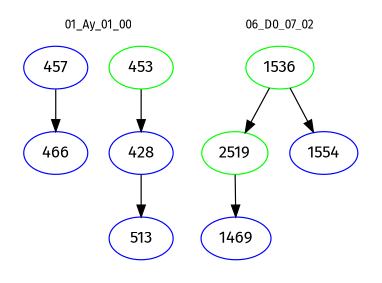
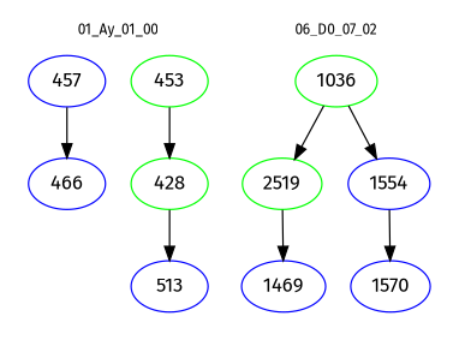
  digraph {
    fontname="Fira Sans"
    node [color=blue fontname="Fira Sans"]
    edge [color=black fontname="Fira Sans"]
    n1 [color=green label=453]
-   n2 [label=428]
+   n2 [color=green label=428]
    n3 [label=457]
    n4 [label=513]
    n5 [label=466]
-   n6 [color=green label=1536]
+   n6 [color=green label=1036]
    n7 [color=green label=2519]
    n8 [label=1554]
    n9 [label=1469]
+   n10 [label=1570]
    subgraph cluster_1 {
      color=white
      fontsize=10
      label="01_Ay_01_00"
      n1
      n2
      n3
      n4
      n5
    }
    subgraph cluster_2 {
      color=white
      fontsize=10
      label="06_D0_07_02"
      n6
      n7
      n8
      n9
+     n10
    }
    n1 -> n2
    n2 -> n4
    n3 -> n5
    n6 -> n7
    n6 -> n8
    n7 -> n9
+   n8 -> n10
  }
